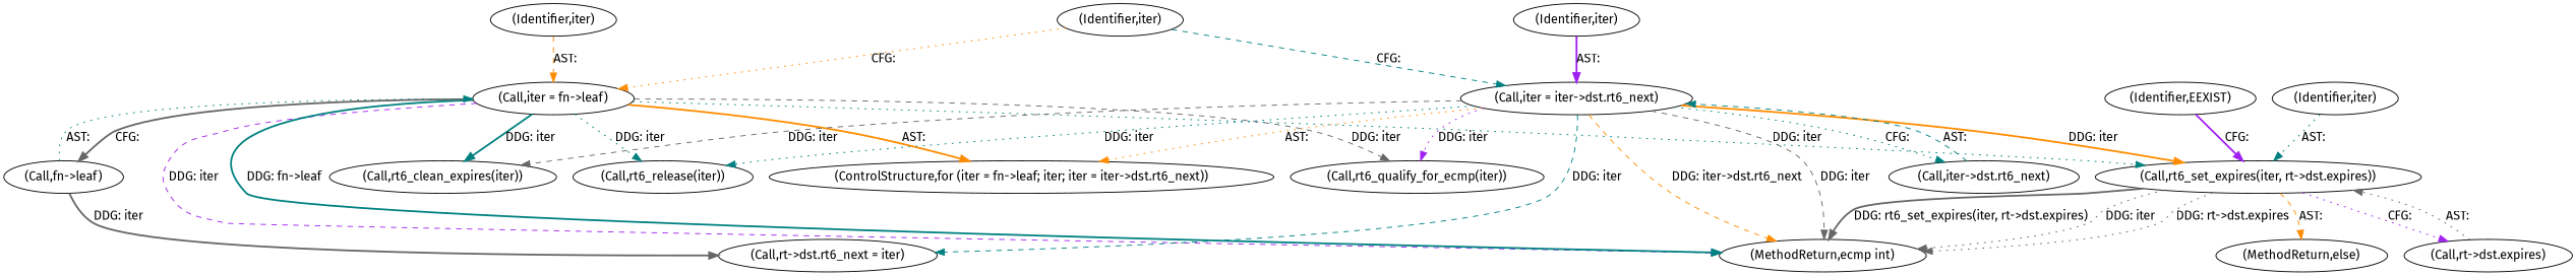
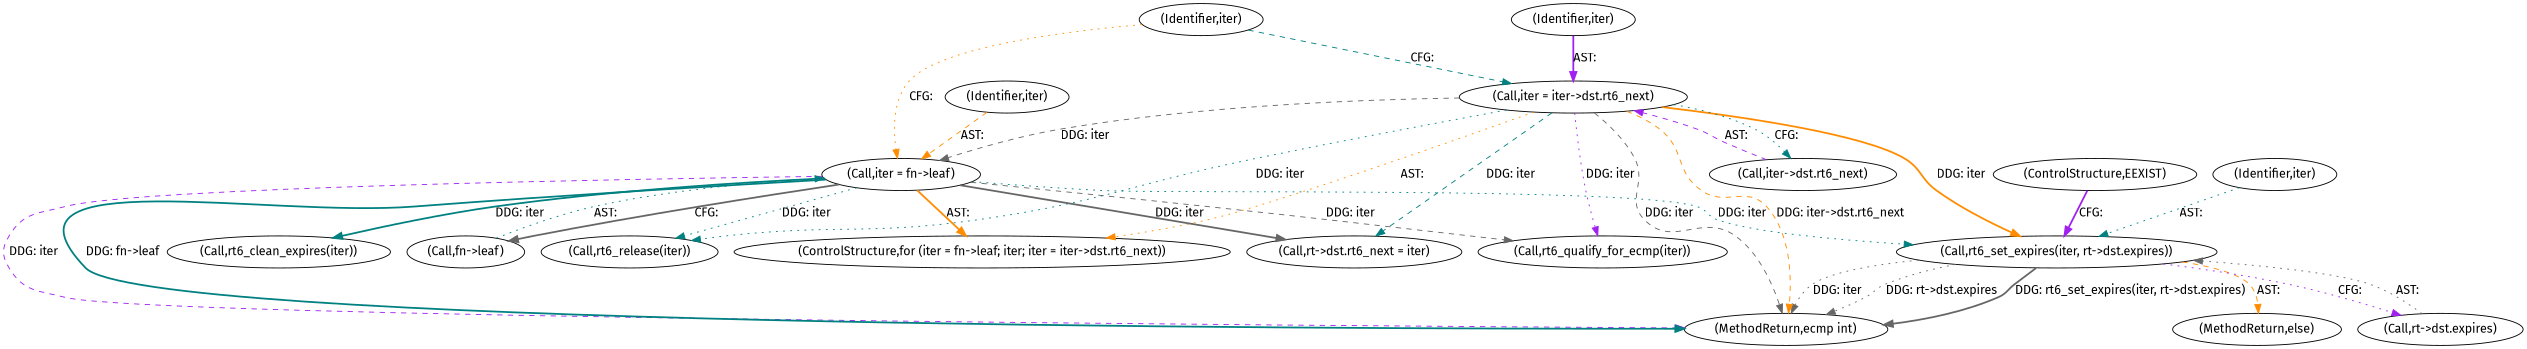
  digraph {
    fontname="Fira Sans"
    node [fontname="Fira Sans"]
    edge [color=teal fontname="Fira Sans" style=dotted]
    n1 [label="(Call,rt6_set_expires(iter, rt->dst.expires))"]
    n2 [label="(MethodReturn,ecmp int)"]
    n3 [label="(MethodReturn,else)"]
    n4 [label="(Call,rt->dst.expires)"]
    n5 [label="(Call,iter = fn->leaf)"]
    n6 [label="(Call,rt6_clean_expires(iter))"]
    n7 [label="(Call,rt6_release(iter))"]
    n8 [label="(ControlStructure,for (iter = fn->leaf; iter; iter = iter->dst.rt6_next))"]
    n9 [label="(Call,fn->leaf)"]
    n10 [label="(Call,rt->dst.rt6_next = iter)"]
    n11 [label="(Call,rt6_qualify_for_ecmp(iter))"]
    n12 [label="(Call,iter = iter->dst.rt6_next)"]
    n13 [label="(Call,iter->dst.rt6_next)"]
-   n14 [label="(Identifier,EEXIST)"]
+   n14 [label="(ControlStructure,EEXIST)"]
    n15 [label="(Identifier,iter)"]
    n16 [label="(Identifier,iter)"]
    n17 [label="(Identifier,iter)"]
    n18 [label="(Identifier,iter)"]
    n1 -> n2 [color=gray40 label="DDG: rt->dst.expires"]
    n1 -> n2 [color=gray40 label="DDG: rt6_set_expires(iter, rt->dst.expires)" style=bold]
    n1 -> n2 [color=gray40 label="DDG: iter"]
    n1 -> n3 [color=darkorange label="AST: " style=dashed]
    n1 -> n4 [color=purple label="CFG: "]
    n4 -> n1 [color=gray40 label="AST: "]
    n5 -> n1 [label="DDG: iter"]
    n5 -> n2 [color=purple label="DDG: iter" style=dashed]
    n5 -> n2 [label="DDG: fn->leaf" style=bold]
    n5 -> n6 [label="DDG: iter" style=bold]
    n5 -> n7 [label="DDG: iter"]
    n5 -> n8 [color=darkorange label="AST: " style=bold]
    n5 -> n9 [color=gray40 label="CFG: " style=bold]
-   n9 -> n10 [color=gray40 label="DDG: iter" style=bold]
+   n5 -> n10 [color=gray40 label="DDG: iter" style=bold]
    n5 -> n11 [color=gray40 label="DDG: iter" style=dashed]
    n9 -> n5 [label="AST: "]
    n12 -> n1 [color=darkorange label="DDG: iter" style=bold]
    n12 -> n2 [color=darkorange label="DDG: iter->dst.rt6_next" style=dashed]
    n12 -> n2 [color=gray40 label="DDG: iter" style=dashed]
-   n12 -> n6 [color=gray40 label="DDG: iter" style=dashed]
+   n12 -> n5 [color=gray40 label="DDG: iter" style=dashed]
    n12 -> n7 [label="DDG: iter"]
    n12 -> n8 [color=darkorange label="AST: "]
    n12 -> n10 [label="DDG: iter" style=dashed]
    n12 -> n11 [color=purple label="DDG: iter"]
    n12 -> n13 [label="CFG: "]
-   n13 -> n12 [label="AST: " style=dashed]
+   n13 -> n12 [color=purple label="AST: " style=dashed]
    n14 -> n1 [color=purple label="CFG: " style=bold]
    n15 -> n5 [color=darkorange label="CFG: "]
    n15 -> n12 [label="CFG: " style=dashed]
    n16 -> n1 [label="AST: "]
    n17 -> n5 [color=darkorange label="AST: " style=dashed]
    n18 -> n12 [color=purple label="AST: " style=bold]
  }
